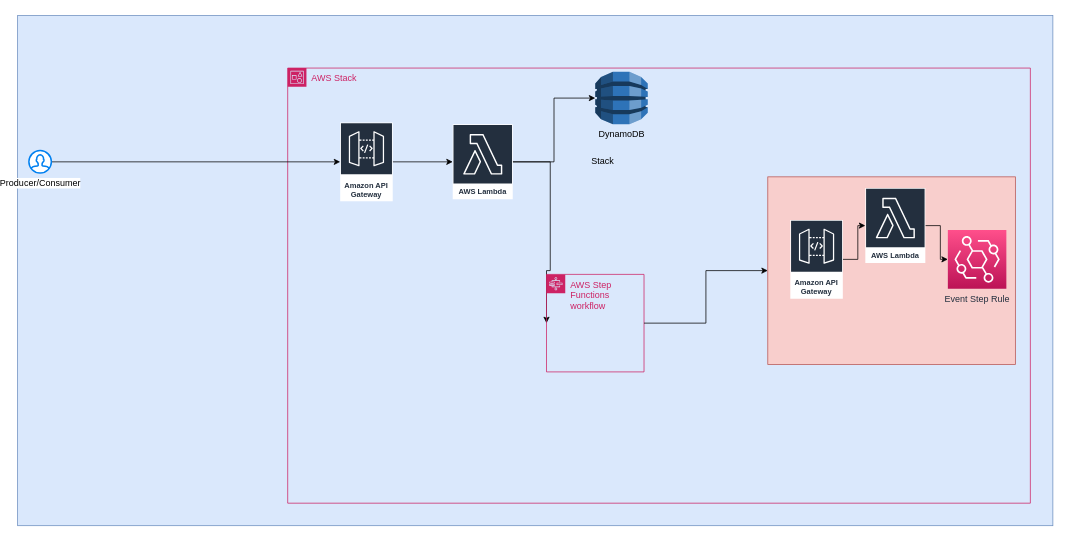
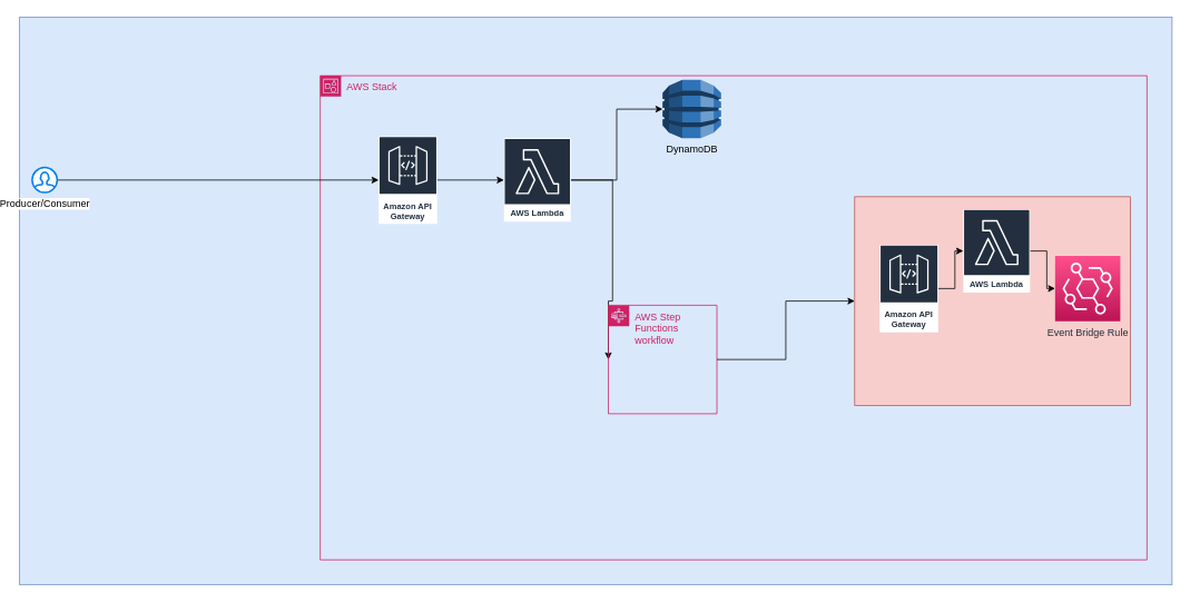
  <mxCell id="0" />
  <mxCell id="1" parent="0" />
  <mxCell id="2" value="" style="rounded=0;whiteSpace=wrap;html=1;fillColor=#dae8fc;strokeColor=#6c8ebf;" parent="1" vertex="1"><mxGeometry x="20" y="20" width="1380" height="680" as="geometry" /></mxCell>
  <mxCell id="3" value="AWS Stack" style="points=[[0,0],[0.25,0],[0.5,0],[0.75,0],[1,0],[1,0.25],[1,0.5],[1,0.75],[1,1],[0.75,1],[0.5,1],[0.25,1],[0,1],[0,0.75],[0,0.5],[0,0.25]];outlineConnect=0;gradientColor=none;html=1;whiteSpace=wrap;fontSize=12;fontStyle=0;container=1;pointerEvents=0;collapsible=0;recursiveResize=0;shape=mxgraph.aws4.group;grIcon=mxgraph.aws4.group_account;strokeColor=#CD2264;fillColor=none;verticalAlign=top;align=left;spacingLeft=30;fontColor=#CD2264;dashed=0;" parent="1" vertex="1"><mxGeometry x="380" y="90" width="990" height="580" as="geometry" /></mxCell>
  <mxCell id="4" style="edgeStyle=orthogonalEdgeStyle;rounded=0;orthogonalLoop=1;jettySize=auto;html=1;" parent="3" source="5" target="9" edge="1"><mxGeometry relative="1" as="geometry" /></mxCell>
  <mxCell id="5" value="Amazon API Gateway" style="sketch=0;outlineConnect=0;fontColor=#232F3E;gradientColor=none;strokeColor=#ffffff;fillColor=#232F3E;dashed=0;verticalLabelPosition=middle;verticalAlign=bottom;align=center;html=1;whiteSpace=wrap;fontSize=10;fontStyle=1;spacing=3;shape=mxgraph.aws4.productIcon;prIcon=mxgraph.aws4.api_gateway;" parent="3" vertex="1"><mxGeometry x="70" y="72.5" width="70" height="105" as="geometry" /></mxCell>
  <mxCell id="6" value="DynamoDB" style="outlineConnect=0;dashed=0;verticalLabelPosition=bottom;verticalAlign=top;align=center;html=1;shape=mxgraph.aws3.dynamo_db;fillColor=#2E73B8;gradientColor=none;" parent="3" vertex="1"><mxGeometry x="410" y="5" width="70" height="70" as="geometry" /></mxCell>
  <mxCell id="7" style="edgeStyle=orthogonalEdgeStyle;rounded=0;orthogonalLoop=1;jettySize=auto;html=1;" parent="3" source="9" target="6" edge="1"><mxGeometry relative="1" as="geometry" /></mxCell>
  <mxCell id="8" style="edgeStyle=orthogonalEdgeStyle;rounded=0;orthogonalLoop=1;jettySize=auto;html=1;entryX=0;entryY=0.5;entryDx=0;entryDy=0;" parent="3" source="9" target="10" edge="1"><mxGeometry relative="1" as="geometry"><Array as="points"><mxPoint x="350" y="125" /><mxPoint x="350" y="270" /></Array></mxGeometry></mxCell>
  <mxCell id="9" value="AWS Lambda" style="sketch=0;outlineConnect=0;fontColor=#232F3E;gradientColor=none;strokeColor=#ffffff;fillColor=#232F3E;dashed=0;verticalLabelPosition=middle;verticalAlign=bottom;align=center;html=1;whiteSpace=wrap;fontSize=10;fontStyle=1;spacing=3;shape=mxgraph.aws4.productIcon;prIcon=mxgraph.aws4.lambda;" parent="3" vertex="1"><mxGeometry x="220" y="75" width="80" height="100" as="geometry" /></mxCell>
  <mxCell id="10" value="AWS Step Functions workflow" style="points=[[0,0],[0.25,0],[0.5,0],[0.75,0],[1,0],[1,0.25],[1,0.5],[1,0.75],[1,1],[0.75,1],[0.5,1],[0.25,1],[0,1],[0,0.75],[0,0.5],[0,0.25]];outlineConnect=0;gradientColor=none;html=1;whiteSpace=wrap;fontSize=12;fontStyle=0;container=1;pointerEvents=0;collapsible=0;recursiveResize=0;shape=mxgraph.aws4.group;grIcon=mxgraph.aws4.group_aws_step_functions_workflow;strokeColor=#CD2264;fillColor=none;verticalAlign=top;align=left;spacingLeft=30;fontColor=#CD2264;dashed=0;" parent="3" vertex="1"><mxGeometry x="345" y="275" width="130" height="130" as="geometry" /></mxCell>
  <mxCell id="11" style="edgeStyle=orthogonalEdgeStyle;rounded=0;orthogonalLoop=1;jettySize=auto;html=1;" parent="1" source="12" target="5" edge="1"><mxGeometry relative="1" as="geometry" /></mxCell>
  <mxCell id="12" value="Producer/Consumer" style="html=1;verticalLabelPosition=bottom;align=center;labelBackgroundColor=#ffffff;verticalAlign=top;strokeWidth=2;strokeColor=#0080F0;shadow=0;dashed=0;shape=mxgraph.ios7.icons.user;" parent="1" vertex="1"><mxGeometry x="35" y="200" width="30" height="30" as="geometry" /></mxCell>
  <mxCell id="13" value="" style="rounded=0;whiteSpace=wrap;html=1;strokeColor=#b85450;fillColor=#f8cecc;" parent="1" vertex="1"><mxGeometry x="1020" y="235" width="330" height="250" as="geometry" /></mxCell>
- <mxCell id="14" value="Stack" style="text;html=1;strokeColor=none;fillColor=none;align=center;verticalAlign=middle;whiteSpace=wrap;rounded=0;" parent="1" vertex="1"><mxGeometry x="770" y="200" width="60" height="30" as="geometry" /></mxCell>
  <mxCell id="15" style="edgeStyle=orthogonalEdgeStyle;rounded=0;orthogonalLoop=1;jettySize=auto;html=1;" edge="1" parent="1" source="16" target="20"><mxGeometry relative="1" as="geometry" /></mxCell>
  <mxCell id="16" value="Amazon API Gateway" style="sketch=0;outlineConnect=0;fontColor=#232F3E;gradientColor=none;strokeColor=#ffffff;fillColor=#232F3E;dashed=0;verticalLabelPosition=middle;verticalAlign=bottom;align=center;html=1;whiteSpace=wrap;fontSize=10;fontStyle=1;spacing=3;shape=mxgraph.aws4.productIcon;prIcon=mxgraph.aws4.api_gateway;" parent="1" vertex="1"><mxGeometry x="1050" y="292.5" width="70" height="105" as="geometry" /></mxCell>
- <mxCell id="17" value="Event Step Rule" style="sketch=0;points=[[0,0,0],[0.25,0,0],[0.5,0,0],[0.75,0,0],[1,0,0],[0,1,0],[0.25,1,0],[0.5,1,0],[0.75,1,0],[1,1,0],[0,0.25,0],[0,0.5,0],[0,0.75,0],[1,0.25,0],[1,0.5,0],[1,0.75,0]];outlineConnect=0;fontColor=#232F3E;gradientColor=#FF4F8B;gradientDirection=north;fillColor=#BC1356;strokeColor=#ffffff;dashed=0;verticalLabelPosition=bottom;verticalAlign=top;align=center;html=1;fontSize=12;fontStyle=0;aspect=fixed;shape=mxgraph.aws4.resourceIcon;resIcon=mxgraph.aws4.eventbridge;" parent="1" vertex="1"><mxGeometry x="1260" y="306" width="78" height="78" as="geometry" /></mxCell>
+ <mxCell id="17" value="Event Bridge Rule" style="sketch=0;points=[[0,0,0],[0.25,0,0],[0.5,0,0],[0.75,0,0],[1,0,0],[0,1,0],[0.25,1,0],[0.5,1,0],[0.75,1,0],[1,1,0],[0,0.25,0],[0,0.5,0],[0,0.75,0],[1,0.25,0],[1,0.5,0],[1,0.75,0]];outlineConnect=0;fontColor=#232F3E;gradientColor=#FF4F8B;gradientDirection=north;fillColor=#BC1356;strokeColor=#ffffff;dashed=0;verticalLabelPosition=bottom;verticalAlign=top;align=center;html=1;fontSize=12;fontStyle=0;aspect=fixed;shape=mxgraph.aws4.resourceIcon;resIcon=mxgraph.aws4.eventbridge;" parent="1" vertex="1"><mxGeometry x="1260" y="306" width="78" height="78" as="geometry" /></mxCell>
  <mxCell id="18" style="edgeStyle=orthogonalEdgeStyle;rounded=0;orthogonalLoop=1;jettySize=auto;html=1;" parent="1" source="10" target="13" edge="1"><mxGeometry relative="1" as="geometry" /></mxCell>
  <mxCell id="19" style="edgeStyle=orthogonalEdgeStyle;rounded=0;orthogonalLoop=1;jettySize=auto;html=1;entryX=0;entryY=0.5;entryDx=0;entryDy=0;entryPerimeter=0;" edge="1" parent="1" source="20" target="17"><mxGeometry relative="1" as="geometry" /></mxCell>
  <mxCell id="20" value="AWS Lambda" style="sketch=0;outlineConnect=0;fontColor=#232F3E;gradientColor=none;strokeColor=#ffffff;fillColor=#232F3E;dashed=0;verticalLabelPosition=middle;verticalAlign=bottom;align=center;html=1;whiteSpace=wrap;fontSize=10;fontStyle=1;spacing=3;shape=mxgraph.aws4.productIcon;prIcon=mxgraph.aws4.lambda;" vertex="1" parent="1"><mxGeometry x="1150" y="250" width="80" height="100" as="geometry" /></mxCell>
